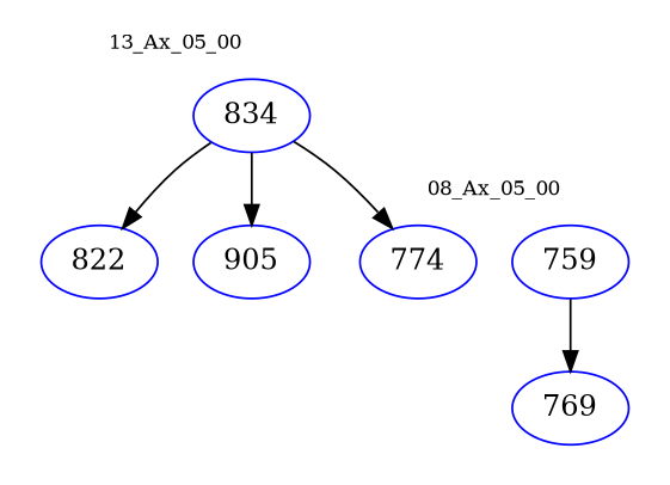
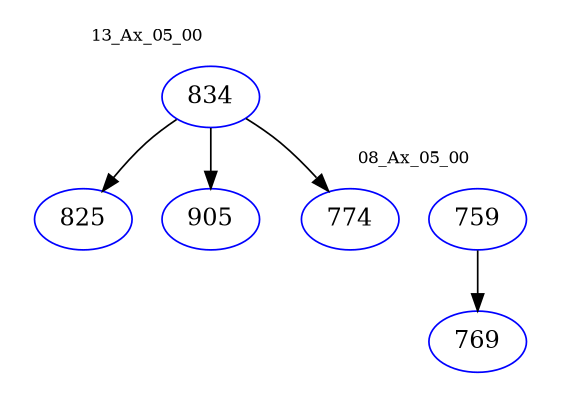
  digraph {
    node [color=blue]
    edge [color=black]
    n1 [label=834]
-   n2 [label=822]
+   n2 [label=825]
    n3 [label=905]
    n4 [label=759]
    n5 [label=774]
    n6 [label=769]
    subgraph cluster_1 {
      color=white
      fontsize=10
      label="13_Ax_05_00"
      n1
      n2
      n3
    }
    subgraph cluster_2 {
      color=white
      fontsize=10
      label="08_Ax_05_00"
      n4
      n5
      n6
    }
    n1 -> n2
    n1 -> n3
    n1 -> n5
    n4 -> n6
  }
